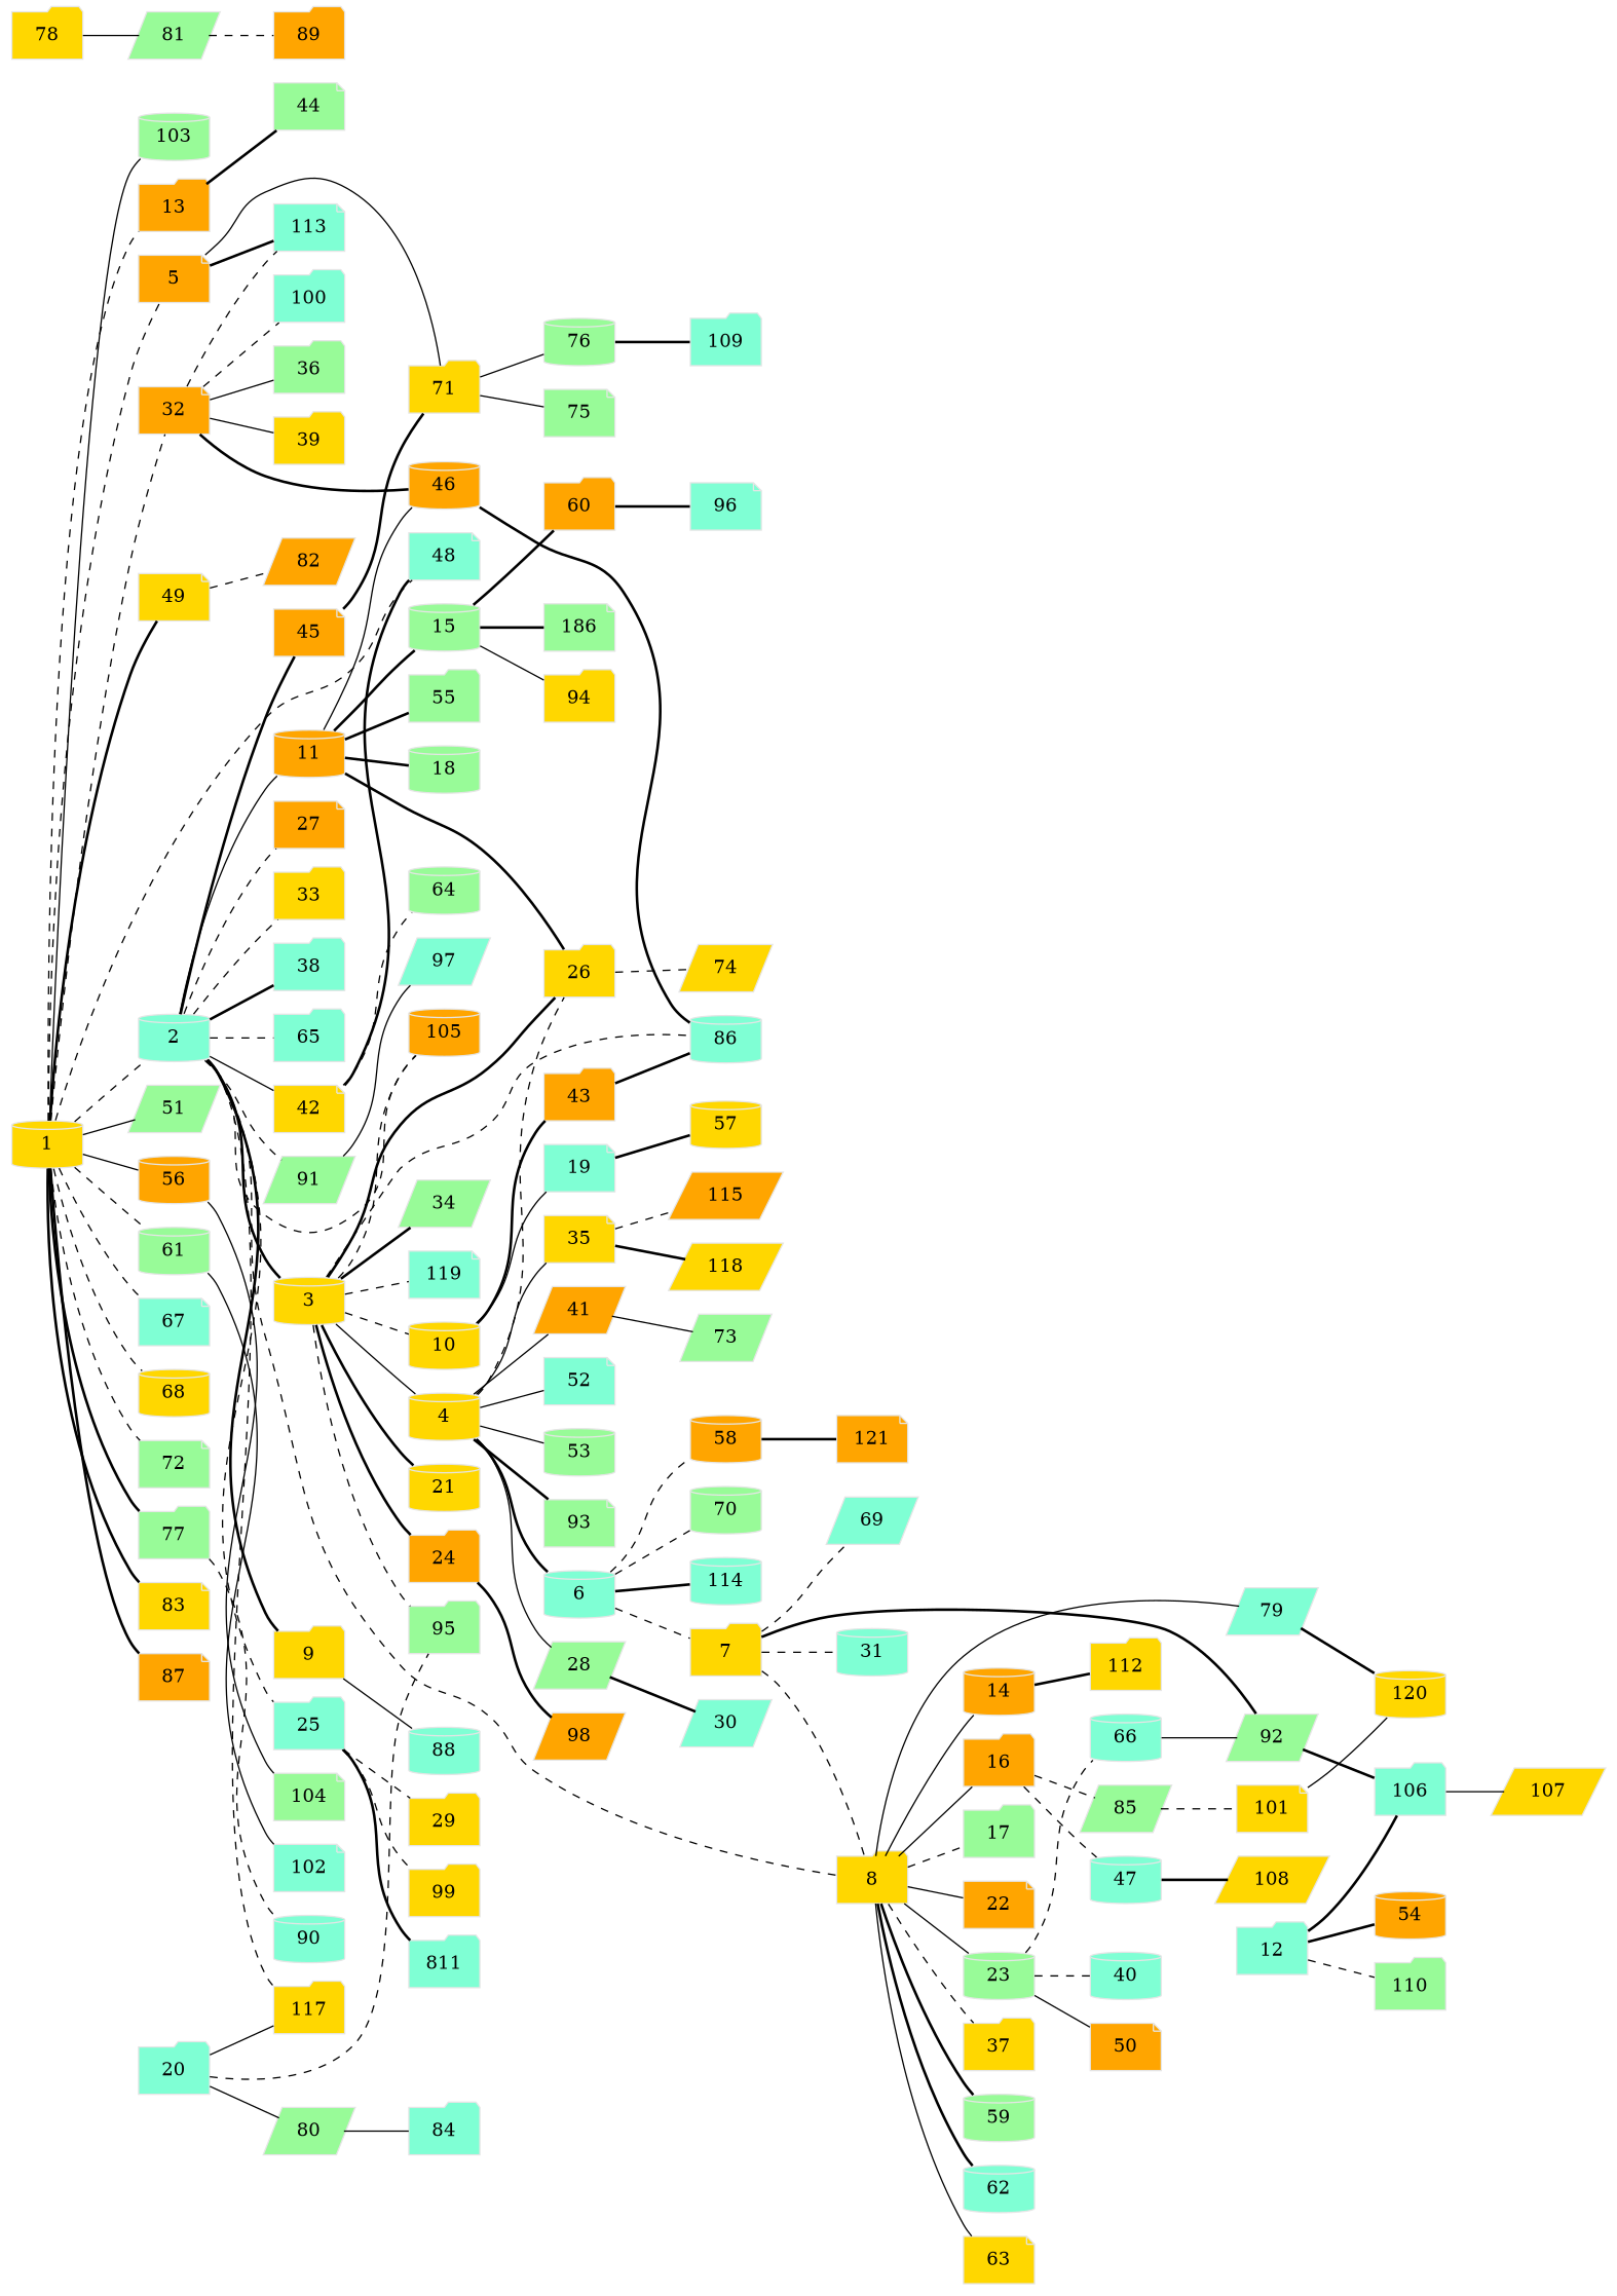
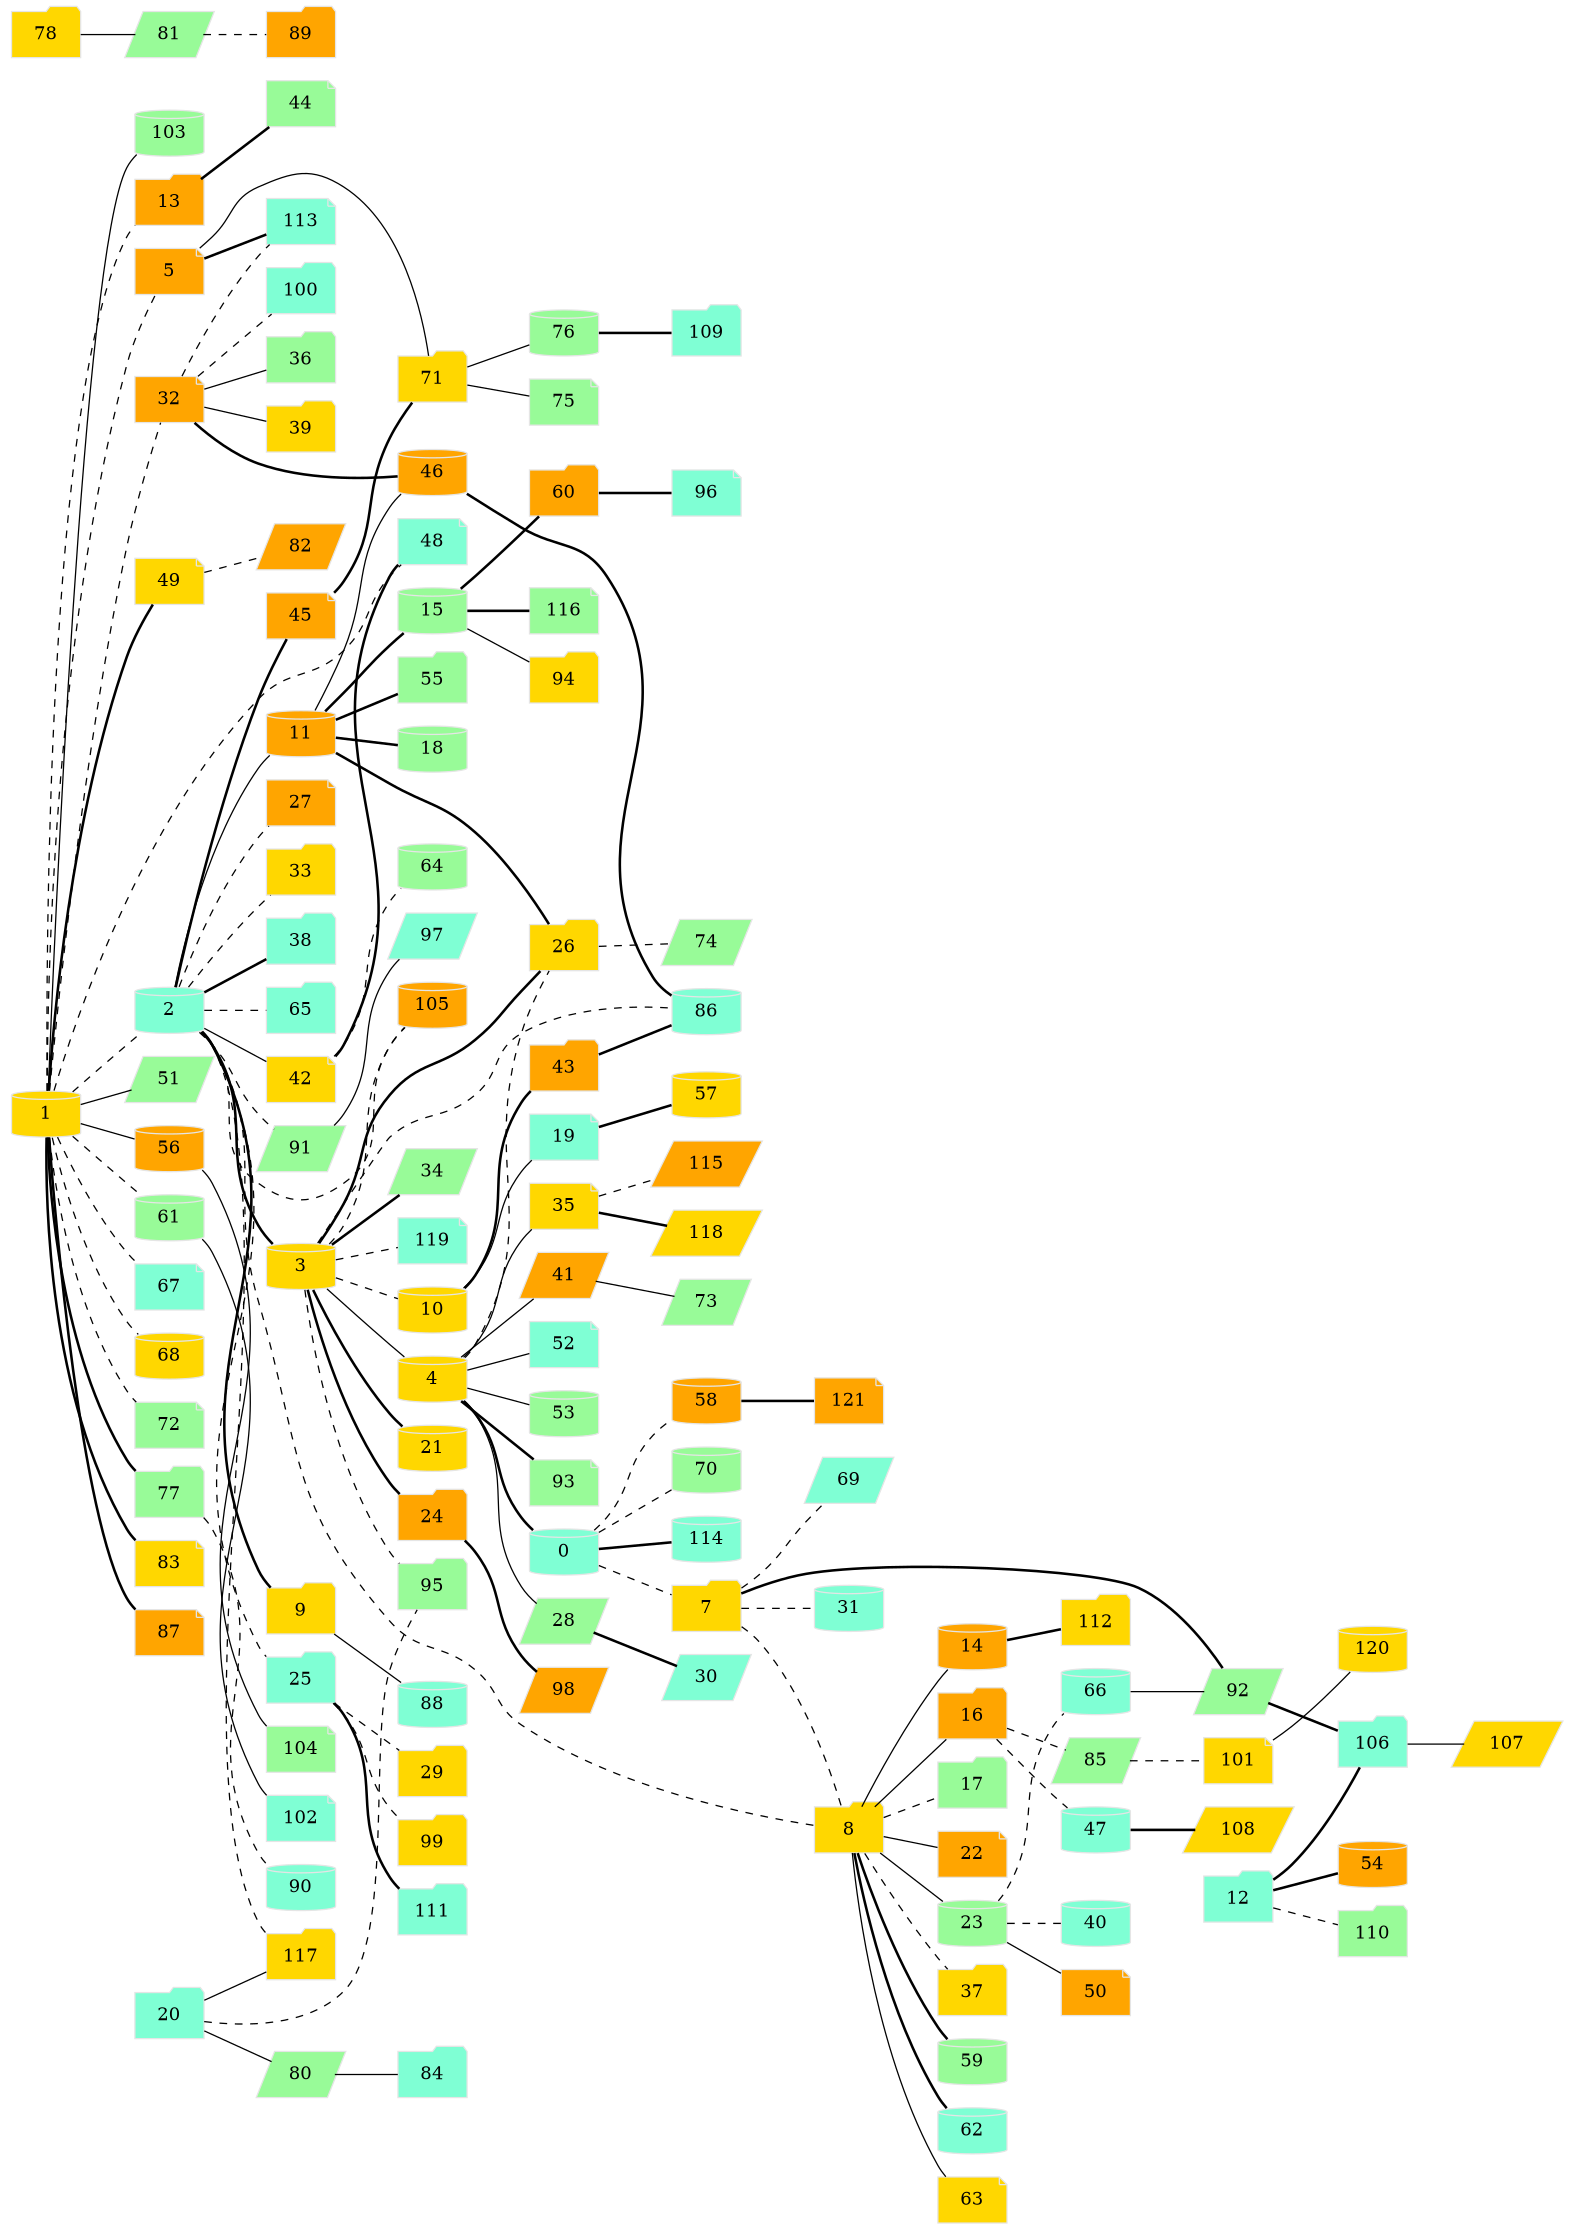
  graph {
    rankdir=LR
    node [color=gray90 fillcolor=aquamarine shape=cylinder style=filled]
    edge [style=dashed]
    2
    1 [fillcolor=gold]
    5 [fillcolor=orange shape=note]
    13 [fillcolor=orange shape=folder]
    32 [fillcolor=orange shape=note]
    48 [shape=note]
    49 [fillcolor=gold shape=note]
    51 [fillcolor=palegreen shape=parallelogram]
    56 [fillcolor=orange]
    61 [fillcolor=palegreen]
    67 [shape=note]
    68 [fillcolor=gold]
    72 [fillcolor=palegreen shape=note]
    77 [fillcolor=palegreen shape=folder]
    83 [fillcolor=gold shape=note]
    87 [fillcolor=orange shape=note]
    103 [fillcolor=palegreen]
    3 [fillcolor=gold]
    8 [fillcolor=gold shape=folder]
    9 [fillcolor=gold shape=folder]
    11 [fillcolor=orange]
    25 [shape=folder]
    27 [fillcolor=orange shape=note]
    33 [fillcolor=gold shape=folder]
    38 [shape=folder]
    42 [fillcolor=gold shape=note]
    45 [fillcolor=orange shape=note]
    65 [shape=folder]
    91 [fillcolor=palegreen shape=parallelogram]
    105 [fillcolor=orange]
    117 [fillcolor=gold shape=folder]
    71 [fillcolor=gold shape=folder]
    113 [shape=note]
    44 [fillcolor=palegreen shape=note]
    46 [fillcolor=orange]
    36 [fillcolor=palegreen shape=folder]
    39 [fillcolor=gold shape=folder]
    100 [shape=folder]
    82 [fillcolor=orange shape=parallelogram]
    104 [fillcolor=palegreen shape=note]
    102 [shape=note]
    90
    4 [fillcolor=gold]
    10 [fillcolor=gold]
    21 [fillcolor=gold]
    24 [fillcolor=orange shape=folder]
    26 [fillcolor=gold shape=folder]
    34 [fillcolor=palegreen shape=parallelogram]
    86
    95 [fillcolor=palegreen shape=folder]
    119 [shape=note]
    14 [fillcolor=orange]
    16 [fillcolor=orange shape=folder]
    17 [fillcolor=palegreen shape=folder]
    22 [fillcolor=orange shape=note]
    23 [fillcolor=palegreen]
    37 [fillcolor=gold shape=folder]
    59 [fillcolor=palegreen]
    62
    63 [fillcolor=gold shape=note]
-   79 [shape=parallelogram]
    88
    15 [fillcolor=palegreen]
    18 [fillcolor=palegreen]
    55 [fillcolor=palegreen shape=folder]
    20 [shape=folder]
    80 [fillcolor=palegreen shape=parallelogram]
    29 [fillcolor=gold shape=folder]
    99 [fillcolor=gold shape=folder]
-   111 [shape=folder label=811]
+   111 [shape=folder]
    64 [fillcolor=palegreen]
    97 [shape=parallelogram]
-   6
+   6 [label=0]
    28 [fillcolor=palegreen shape=parallelogram]
    35 [fillcolor=gold shape=note]
    41 [fillcolor=orange shape=parallelogram]
    52 [shape=note]
    53 [fillcolor=palegreen]
    93 [fillcolor=palegreen shape=note]
    19 [shape=note]
    43 [fillcolor=orange shape=folder]
    98 [fillcolor=orange shape=parallelogram]
-   74 [fillcolor=gold shape=parallelogram]
+   74 [fillcolor=palegreen shape=parallelogram]
    7 [fillcolor=gold shape=folder]
    58 [fillcolor=orange]
    70 [fillcolor=palegreen]
    114
    30 [shape=parallelogram]
    115 [fillcolor=orange shape=parallelogram]
    118 [fillcolor=gold shape=parallelogram]
    73 [fillcolor=palegreen shape=parallelogram]
    12 [shape=folder]
    54 [fillcolor=orange]
    106 [shape=folder]
    110 [fillcolor=palegreen shape=folder]
    75 [fillcolor=palegreen shape=note]
    76 [fillcolor=palegreen]
    31
    69 [shape=parallelogram]
    92 [fillcolor=palegreen shape=parallelogram]
    121 [fillcolor=orange shape=note]
    112 [fillcolor=gold shape=folder]
    47
    85 [fillcolor=palegreen shape=parallelogram]
    40
    50 [fillcolor=orange shape=note]
    66
    120 [fillcolor=gold]
    57 [fillcolor=gold]
    60 [fillcolor=orange shape=folder]
    94 [fillcolor=gold shape=folder]
-   116 [fillcolor=palegreen shape=note label=186]
+   116 [fillcolor=palegreen shape=note]
    78 [fillcolor=gold shape=folder]
    81 [fillcolor=palegreen shape=parallelogram]
    107 [fillcolor=gold shape=parallelogram]
    96 [shape=note]
    108 [fillcolor=gold shape=parallelogram]
    101 [fillcolor=gold shape=note]
    84 [shape=folder]
    109 [shape=folder]
    89 [fillcolor=orange shape=folder]
    2 -- 3 [style=bold]
    2 -- 8
    2 -- 9 [style=bold]
    2 -- 11 [style=solid]
    2 -- 25
    2 -- 27
    2 -- 33
    2 -- 38 [style=bold]
    2 -- 42 [style=solid]
    2 -- 45 [style=bold]
    2 -- 65
    2 -- 91
    2 -- 105
    2 -- 117
    1 -- 2
    1 -- 5
    1 -- 13
    1 -- 32
    1 -- 48
    1 -- 49 [style=bold]
    1 -- 51 [style=solid]
    1 -- 56 [style=solid]
    1 -- 61
    1 -- 67
    1 -- 68
    1 -- 72
    1 -- 77 [style=bold]
    1 -- 83 [style=bold]
    1 -- 87 [style=bold]
    1 -- 103 [style=solid]
    5 -- 71 [style=solid]
    5 -- 113 [style=bold]
    13 -- 44 [style=bold]
    32 -- 113
    32 -- 46 [style=bold]
    32 -- 36 [style=solid]
    32 -- 39 [style=solid]
    32 -- 100
    49 -- 82
    56 -- 104 [style=solid]
    61 -- 102 [style=solid]
    77 -- 90
    3 -- 105
    3 -- 4 [style=solid]
    3 -- 10
    3 -- 21 [style=bold]
    3 -- 24 [style=bold]
    3 -- 26 [style=bold]
    3 -- 34 [style=bold]
    3 -- 86
    3 -- 95
    3 -- 119
    8 -- 14 [style=solid]
    8 -- 16 [style=solid]
    8 -- 17
    8 -- 22 [style=solid]
    8 -- 23 [style=solid]
    8 -- 37
    8 -- 59 [style=bold]
    8 -- 62 [style=bold]
    8 -- 63 [style=solid]
-   8 -- 79 [style=solid]
    9 -- 88 [style=solid]
    11 -- 46 [style=solid]
    11 -- 26 [style=bold]
    11 -- 15 [style=bold]
    11 -- 18 [style=bold]
    11 -- 55 [style=bold]
    25 -- 29
    25 -- 99
    25 -- 111 [style=bold]
    42 -- 48 [style=bold]
    42 -- 64
    45 -- 71 [style=bold]
    91 -- 97 [style=solid]
    71 -- 75 [style=solid]
    71 -- 76 [style=solid]
    46 -- 86 [style=bold]
    4 -- 26
    4 -- 6 [style=bold]
    4 -- 28 [style=solid]
    4 -- 35 [style=solid]
    4 -- 41 [style=solid]
    4 -- 52 [style=solid]
    4 -- 53 [style=solid]
    4 -- 93 [style=bold]
    10 -- 19 [style=solid]
    10 -- 43 [style=bold]
    24 -- 98 [style=bold]
    26 -- 74
    14 -- 112 [style=bold]
    16 -- 47
    16 -- 85
    23 -- 40
    23 -- 50 [style=solid]
    23 -- 66
-   79 -- 120 [style=bold]
    15 -- 60 [style=bold]
    15 -- 94 [style=solid]
    15 -- 116 [style=bold]
    20 -- 117 [style=solid]
    20 -- 95
    20 -- 80 [style=solid]
    80 -- 84 [style=solid]
    6 -- 7
    6 -- 58
    6 -- 70
    6 -- 114 [style=bold]
    28 -- 30 [style=bold]
    35 -- 115
    35 -- 118 [style=bold]
    41 -- 73 [style=solid]
    19 -- 57 [style=bold]
    43 -- 86 [style=bold]
    7 -- 8
    7 -- 31
    7 -- 69
    7 -- 92 [style=bold]
    58 -- 121 [style=bold]
    12 -- 54 [style=bold]
    12 -- 106 [style=bold]
    12 -- 110
    106 -- 107 [style=solid]
    76 -- 109 [style=bold]
    92 -- 106 [style=bold]
    47 -- 108 [style=bold]
    85 -- 101
    66 -- 92 [style=solid]
    60 -- 96 [style=bold]
    78 -- 81 [style=solid]
    81 -- 89
    101 -- 120 [style=solid]
  }
